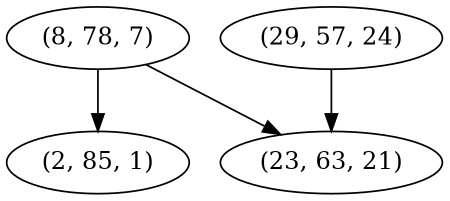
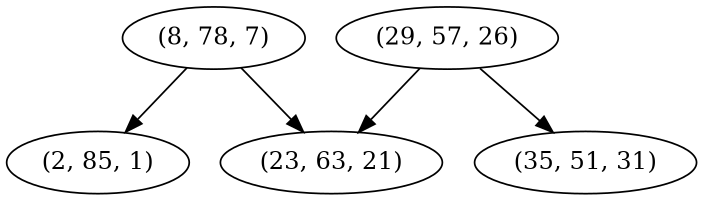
  digraph {
    "(8, 78, 7)"
    "(2, 85, 1)"
    "(23, 63, 21)"
-   "(29, 57, 26)" [label="(29, 57, 24)"]
+   "(29, 57, 26)"
+   "(35, 51, 31)"
    "(8, 78, 7)" -> "(2, 85, 1)"
    "(8, 78, 7)" -> "(23, 63, 21)"
    "(29, 57, 26)" -> "(23, 63, 21)"
+   "(29, 57, 26)" -> "(35, 51, 31)"
  }
